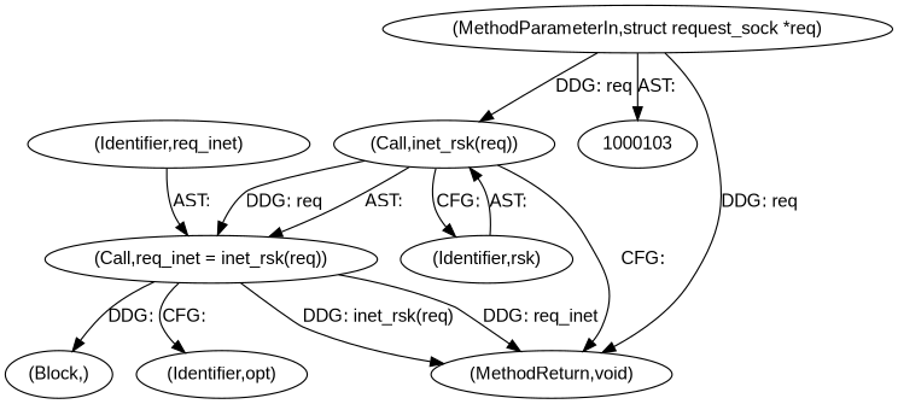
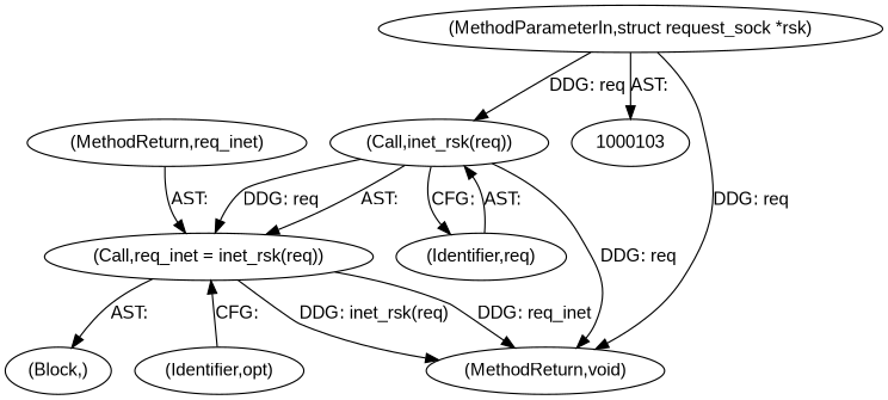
  digraph {
    fontname="Liberation Sans"
    node [fontname="Liberation Sans"]
    edge [fontname="Liberation Sans"]
    n1 [label="(Call,inet_rsk(req))"]
    n2 [label="(Call,req_inet = inet_rsk(req))"]
    n3 [label="(MethodReturn,void)"]
-   n4 [label="(Identifier,rsk)"]
+   n4 [label="(Identifier,req)"]
    n5 [label="(Block,)"]
-   n6 [label="(MethodParameterIn,struct request_sock *req)"]
+   n6 [label="(MethodParameterIn,struct request_sock *rsk)"]
    n7 [label=1000103]
    n8 [label="(Identifier,opt)"]
-   n9 [label="(Identifier,req_inet)"]
+   n9 [label="(MethodReturn,req_inet)"]
    n1 -> n2 [label="AST: "]
    n1 -> n2 [label="DDG: req"]
-   n1 -> n3 [label="CFG: "]
+   n1 -> n3 [label="DDG: req"]
    n1 -> n4 [label="CFG: "]
    n2 -> n3 [label="DDG: inet_rsk(req)"]
    n2 -> n3 [label="DDG: req_inet"]
-   n2 -> n5 [label="DDG: "]
+   n2 -> n5 [label="AST: "]
    n4 -> n1 [label="AST: "]
    n6 -> n1 [label="DDG: req"]
    n6 -> n3 [label="DDG: req"]
    n6 -> n7 [label="AST: "]
-   n2 -> n8 [label="CFG: "]
+   n8 -> n2 [label="CFG: "]
    n9 -> n2 [label="AST: "]
  }
